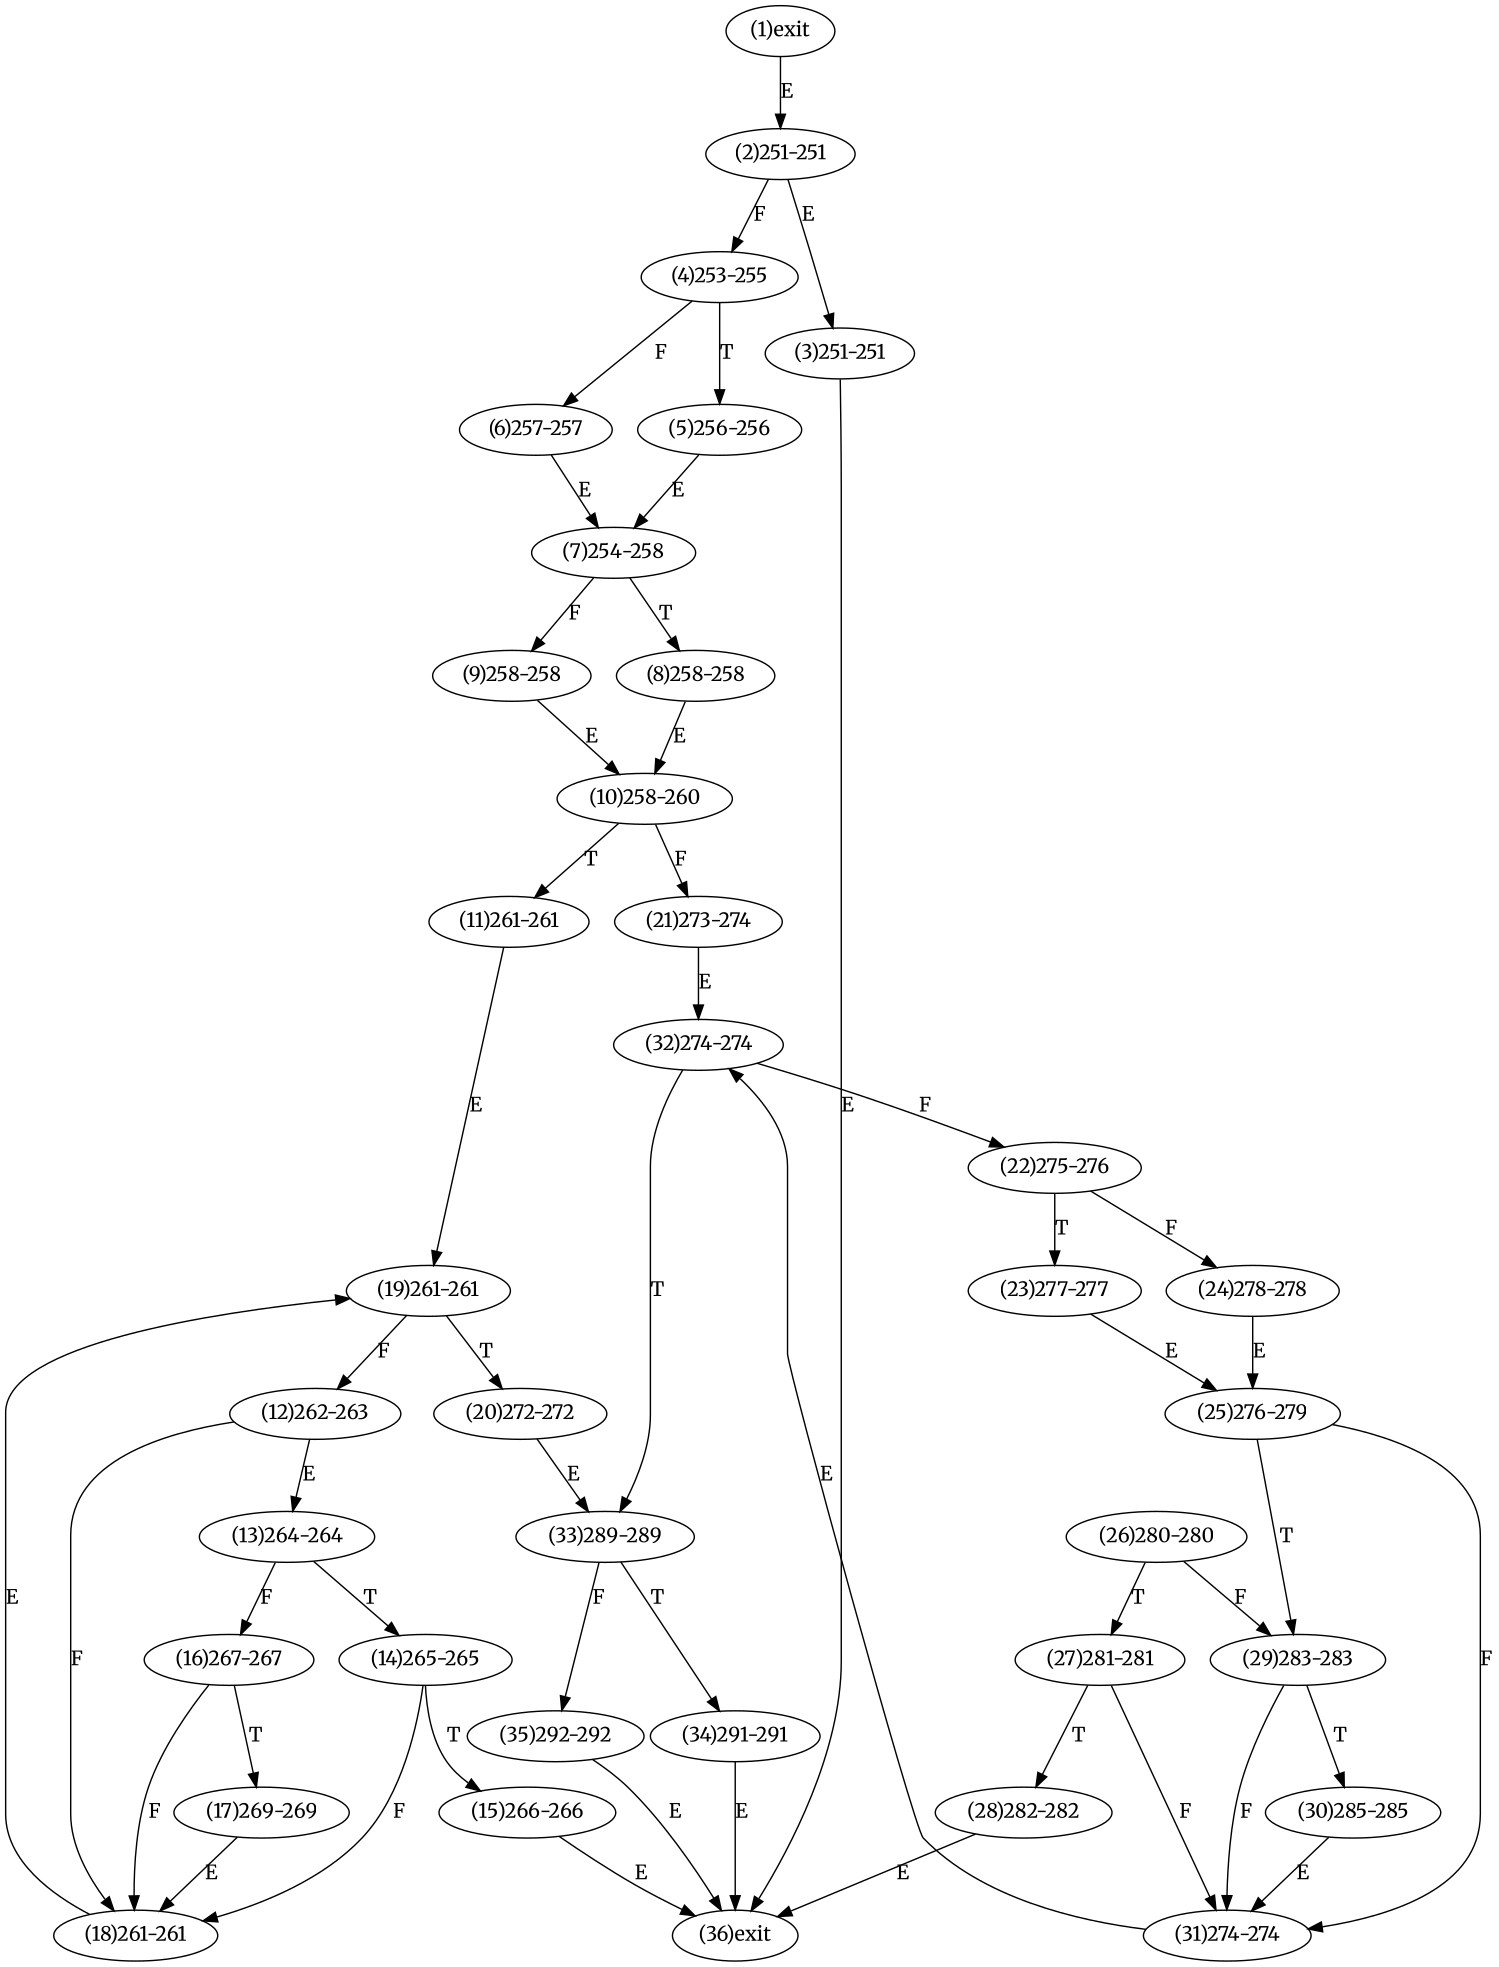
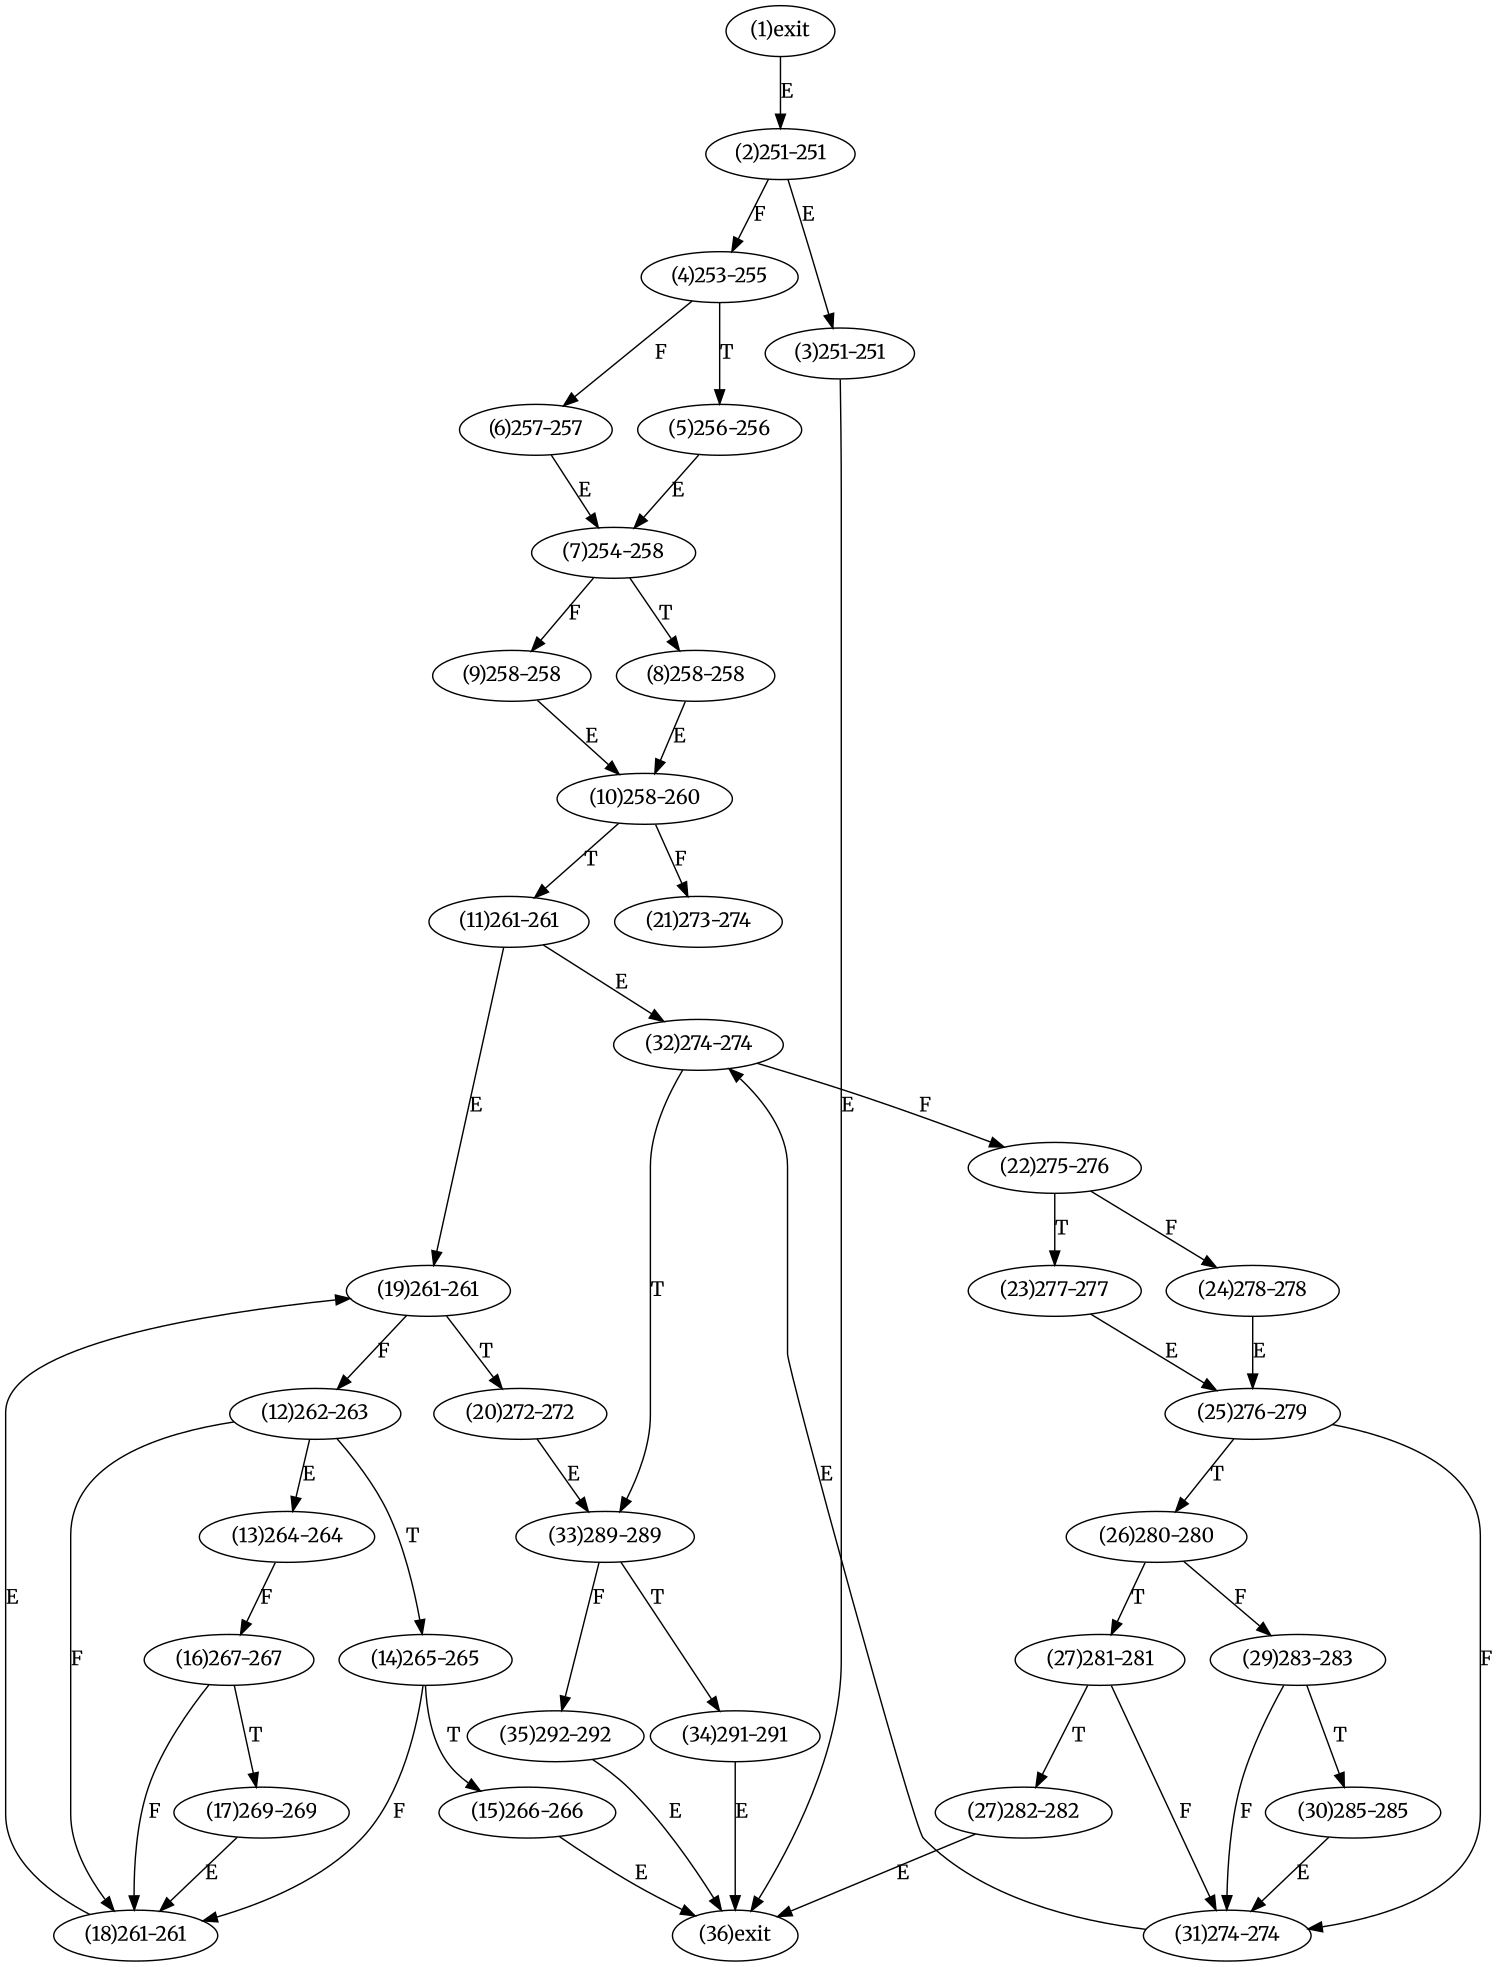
  digraph {
    fontname=Merriweather
    node [fontname=Merriweather]
    edge [fontname=Merriweather]
    n1 [label="(1)exit"]
    n2 [label="(2)251-251"]
    n3 [label="(3)251-251"]
    n4 [label="(4)253-255"]
    n5 [label="(36)exit"]
    n6 [label="(5)256-256"]
    n7 [label="(6)257-257"]
    n8 [label="(7)254-258"]
    n9 [label="(8)258-258"]
    n10 [label="(9)258-258"]
    n11 [label="(10)258-260"]
    n12 [label="(11)261-261"]
    n13 [label="(21)273-274"]
    n14 [label="(19)261-261"]
    n15 [label="(32)274-274"]
    n16 [label="(12)262-263"]
    n17 [label="(20)272-272"]
    n18 [label="(13)264-264"]
    n19 [label="(18)261-261"]
    n20 [label="(14)265-265"]
    n21 [label="(16)267-267"]
    n22 [label="(15)266-266"]
    n23 [label="(17)269-269"]
    n24 [label="(33)289-289"]
    n25 [label="(22)275-276"]
    n26 [label="(34)291-291"]
    n27 [label="(35)292-292"]
    n28 [label="(23)277-277"]
    n29 [label="(25)276-279"]
    n30 [label="(26)280-280"]
    n31 [label="(31)274-274"]
    n32 [label="(24)278-278"]
    n33 [label="(27)281-281"]
    n34 [label="(29)283-283"]
-   n35 [label="(28)282-282"]
+   n35 [label="(27)282-282"]
    n36 [label="(30)285-285"]
    n1 -> n2 [label=E]
    n2 -> n3 [label=E]
    n2 -> n4 [label=F]
    n3 -> n5 [label=E]
    n4 -> n6 [label=T]
    n4 -> n7 [label=F]
    n6 -> n8 [label=E]
    n7 -> n8 [label=E]
    n8 -> n9 [label=T]
    n8 -> n10 [label=F]
    n9 -> n11 [label=E]
    n10 -> n11 [label=E]
    n11 -> n12 [label=T]
    n11 -> n13 [label=F]
    n12 -> n14 [label=E]
-   n13 -> n15 [label=E]
+   n12 -> n15 [label=E]
    n14 -> n16 [label=F]
    n14 -> n17 [label=T]
    n15 -> n24 [label=T]
    n15 -> n25 [label=F]
    n16 -> n18 [label=E]
    n16 -> n19 [label=F]
    n17 -> n24 [label=E]
-   n18 -> n20 [label=T]
+   n16 -> n20 [label=T]
    n18 -> n21 [label=F]
    n19 -> n14 [label=E]
    n20 -> n19 [label=F]
    n20 -> n22 [label=T]
    n21 -> n19 [label=F]
    n21 -> n23 [label=T]
    n22 -> n5 [label=E]
    n23 -> n19 [label=E]
    n24 -> n26 [label=T]
    n24 -> n27 [label=F]
    n25 -> n28 [label=T]
    n25 -> n32 [label=F]
    n26 -> n5 [label=E]
    n27 -> n5 [label=E]
    n28 -> n29 [label=E]
-   n29 -> n34 [label=T]
+   n29 -> n30 [label=T]
    n29 -> n31 [label=F]
    n30 -> n33 [label=T]
    n30 -> n34 [label=F]
    n31 -> n15 [label=E]
    n32 -> n29 [label=E]
    n33 -> n31 [label=F]
    n33 -> n35 [label=T]
    n34 -> n31 [label=F]
    n34 -> n36 [label=T]
    n35 -> n5 [label=E]
    n36 -> n31 [label=E]
  }
